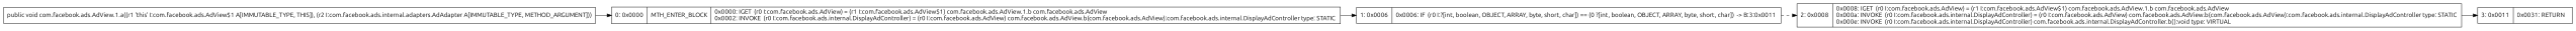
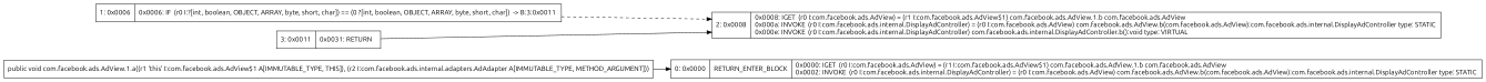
  digraph {
    fontname=Ubuntu
    rankdir=LR
    node [fontname=Ubuntu shape=record]
    edge [fontname=Ubuntu]
-   n1 [label="{0\:\ 0x0000|MTH_ENTER_BLOCK\l|0x0000: IGET  (r0 I:com.facebook.ads.AdView) = (r1 I:com.facebook.ads.AdView$1) com.facebook.ads.AdView.1.b com.facebook.ads.AdView \l0x0002: INVOKE  (r0 I:com.facebook.ads.internal.DisplayAdController) = (r0 I:com.facebook.ads.AdView) com.facebook.ads.AdView.b(com.facebook.ads.AdView):com.facebook.ads.internal.DisplayAdController type: STATIC \l}"]
+   n1 [label="{0\:\ 0x0000|RETURN_ENTER_BLOCK\l|0x0000: IGET  (r0 I:com.facebook.ads.AdView) = (r1 I:com.facebook.ads.AdView$1) com.facebook.ads.AdView.1.b com.facebook.ads.AdView \l0x0002: INVOKE  (r0 I:com.facebook.ads.internal.DisplayAdController) = (r0 I:com.facebook.ads.AdView) com.facebook.ads.AdView.b(com.facebook.ads.AdView):com.facebook.ads.internal.DisplayAdController type: STATIC \l}"]
    n2 [label="{1\:\ 0x0006|0x0006: IF  (r0 I:?[int, boolean, OBJECT, ARRAY, byte, short, char]) == (0 ?[int, boolean, OBJECT, ARRAY, byte, short, char])  \-\> B:3:0x0011 \l}"]
    n3 [label="{2\:\ 0x0008|0x0008: IGET  (r0 I:com.facebook.ads.AdView) = (r1 I:com.facebook.ads.AdView$1) com.facebook.ads.AdView.1.b com.facebook.ads.AdView \l0x000a: INVOKE  (r0 I:com.facebook.ads.internal.DisplayAdController) = (r0 I:com.facebook.ads.AdView) com.facebook.ads.AdView.b(com.facebook.ads.AdView):com.facebook.ads.internal.DisplayAdController type: STATIC \l0x000e: INVOKE  (r0 I:com.facebook.ads.internal.DisplayAdController) com.facebook.ads.internal.DisplayAdController.b():void type: VIRTUAL \l}"]
    n4 [label="{3\:\ 0x0011|0x0031: RETURN   \l}"]
    n5 [label="{public void com.facebook.ads.AdView.1.a((r1 'this' I:com.facebook.ads.AdView$1 A[IMMUTABLE_TYPE, THIS]), (r2 I:com.facebook.ads.internal.adapters.AdAdapter A[IMMUTABLE_TYPE, METHOD_ARGUMENT])) }"]
-   n1 -> n2
    n2 -> n3 [style=dashed]
-   n3 -> n4
+   n4 -> n3
    n5 -> n1
  }
